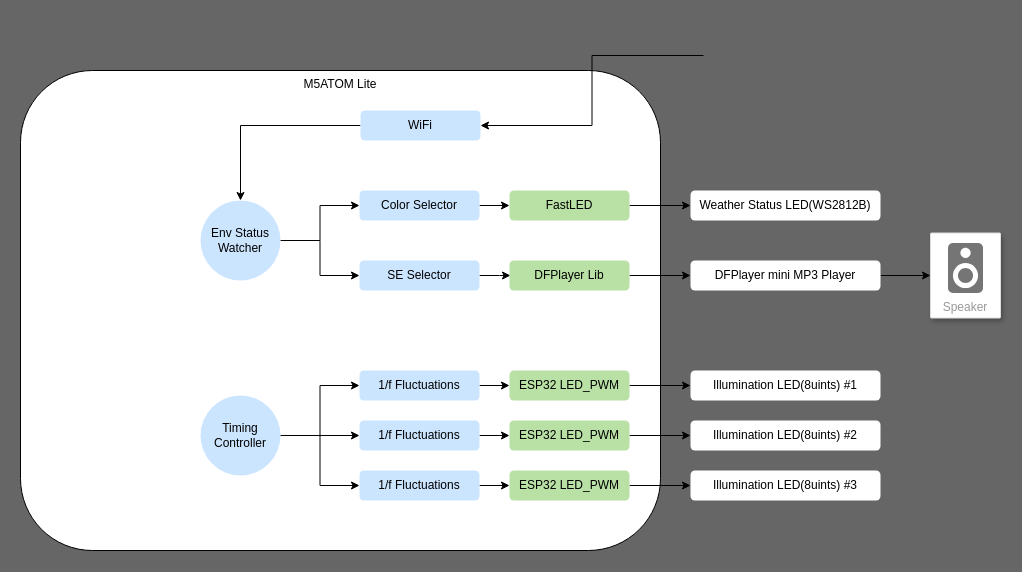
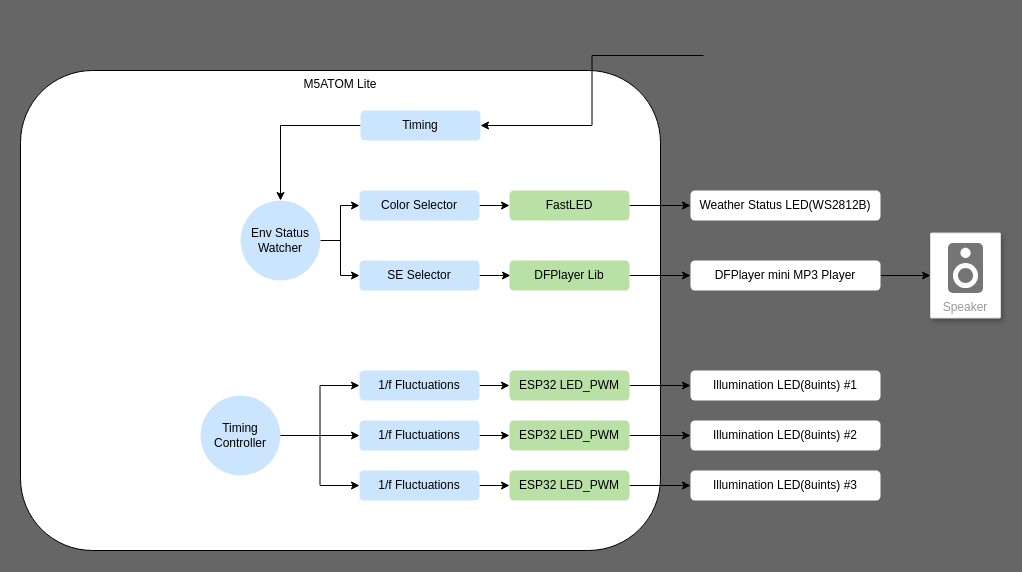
  <mxCell id="0" />
  <mxCell id="1" parent="0" />
  <mxCell id="2" value="M5ATOM Lite" style="rounded=1;whiteSpace=wrap;html=1;fillColor=#FFFFFF;align=center;verticalAlign=top;fontColor=#000000;strokeColor=#000000;" vertex="1" parent="1"><mxGeometry x="20" y="70" width="640" height="480" as="geometry" /></mxCell>
  <mxCell id="3" style="edgeStyle=orthogonalEdgeStyle;rounded=0;orthogonalLoop=1;jettySize=auto;html=1;entryX=1;entryY=0.5;entryDx=0;entryDy=0;strokeColor=#000000;" edge="1" parent="1" source="4" target="10"><mxGeometry relative="1" as="geometry" /></mxCell>
  <mxCell id="4" value="" style="shape=image;verticalLabelPosition=bottom;labelBackgroundColor=#ffffff;verticalAlign=top;aspect=fixed;imageAspect=0;image=https://home.openweathermap.org/assets/logo_white_cropped-011958e697955be95bdc4af6a4d1913dbf9df990cb9101a67c439879293f5947.png;" vertex="1" parent="1"><mxGeometry x="703.02" y="20" width="163.97" height="70" as="geometry" /></mxCell>
  <mxCell id="5" style="edgeStyle=orthogonalEdgeStyle;rounded=0;orthogonalLoop=1;jettySize=auto;html=1;entryX=0;entryY=0.5;entryDx=0;entryDy=0;strokeColor=#000000;fontColor=#000000;" edge="1" parent="1" source="6" target="26"><mxGeometry relative="1" as="geometry" /></mxCell>
  <mxCell id="6" value="ESP32 LED_PWM" style="rounded=1;whiteSpace=wrap;html=1;strokeColor=none;fillColor=#B9E0A5;fontColor=#000000;" vertex="1" parent="1"><mxGeometry x="509" y="370" width="120" height="30" as="geometry" /></mxCell>
  <mxCell id="7" style="edgeStyle=orthogonalEdgeStyle;rounded=0;orthogonalLoop=1;jettySize=auto;html=1;entryX=0;entryY=0.5;entryDx=0;entryDy=0;strokeColor=#000000;" edge="1" parent="1" source="8" target="6"><mxGeometry relative="1" as="geometry" /></mxCell>
  <mxCell id="8" value="1/f Fluctuations" style="rounded=1;whiteSpace=wrap;html=1;strokeColor=none;fontColor=#000000;fillColor=#CCE5FF;" vertex="1" parent="1"><mxGeometry x="359" y="370" width="120" height="30" as="geometry" /></mxCell>
  <mxCell id="9" style="edgeStyle=orthogonalEdgeStyle;rounded=0;orthogonalLoop=1;jettySize=auto;html=1;entryX=0.5;entryY=0;entryDx=0;entryDy=0;strokeColor=#000000;fontColor=#000000;" edge="1" parent="1" source="10" target="24"><mxGeometry relative="1" as="geometry" /></mxCell>
- <mxCell id="10" value="WiFi" style="rounded=1;whiteSpace=wrap;html=1;strokeColor=none;fontColor=#000000;fillColor=#CCE5FF;" vertex="1" parent="1"><mxGeometry x="360" y="110" width="120" height="30" as="geometry" /></mxCell>
+ <mxCell id="10" value="Timing" style="rounded=1;whiteSpace=wrap;html=1;strokeColor=none;fontColor=#000000;fillColor=#CCE5FF;" vertex="1" parent="1"><mxGeometry x="360" y="110" width="120" height="30" as="geometry" /></mxCell>
  <mxCell id="11" style="edgeStyle=orthogonalEdgeStyle;rounded=0;orthogonalLoop=1;jettySize=auto;html=1;entryX=0;entryY=0.5;entryDx=0;entryDy=0;strokeColor=#000000;fontColor=#000000;" edge="1" parent="1" source="12" target="27"><mxGeometry relative="1" as="geometry" /></mxCell>
  <mxCell id="12" value="ESP32 LED_PWM" style="rounded=1;whiteSpace=wrap;html=1;strokeColor=none;fillColor=#B9E0A5;fontColor=#000000;" vertex="1" parent="1"><mxGeometry x="509" y="420" width="120" height="30" as="geometry" /></mxCell>
  <mxCell id="13" style="edgeStyle=orthogonalEdgeStyle;rounded=0;orthogonalLoop=1;jettySize=auto;html=1;entryX=0;entryY=0.5;entryDx=0;entryDy=0;strokeColor=#000000;" edge="1" parent="1" source="14" target="12"><mxGeometry relative="1" as="geometry" /></mxCell>
  <mxCell id="14" value="1/f Fluctuations" style="rounded=1;whiteSpace=wrap;html=1;strokeColor=none;fontColor=#000000;fillColor=#CCE5FF;" vertex="1" parent="1"><mxGeometry x="359" y="420" width="120" height="30" as="geometry" /></mxCell>
  <mxCell id="15" style="edgeStyle=orthogonalEdgeStyle;rounded=0;orthogonalLoop=1;jettySize=auto;html=1;entryX=0;entryY=0.5;entryDx=0;entryDy=0;strokeColor=#000000;fontColor=#000000;" edge="1" parent="1" source="16" target="28"><mxGeometry relative="1" as="geometry" /></mxCell>
  <mxCell id="16" value="ESP32 LED_PWM" style="rounded=1;whiteSpace=wrap;html=1;strokeColor=none;fillColor=#B9E0A5;fontColor=#000000;" vertex="1" parent="1"><mxGeometry x="509" y="470" width="120" height="30" as="geometry" /></mxCell>
  <mxCell id="17" style="edgeStyle=orthogonalEdgeStyle;rounded=0;orthogonalLoop=1;jettySize=auto;html=1;entryX=0;entryY=0.5;entryDx=0;entryDy=0;strokeColor=#000000;" edge="1" parent="1" source="18" target="16"><mxGeometry relative="1" as="geometry" /></mxCell>
  <mxCell id="18" value="1/f Fluctuations" style="rounded=1;whiteSpace=wrap;html=1;strokeColor=none;fontColor=#000000;fillColor=#CCE5FF;" vertex="1" parent="1"><mxGeometry x="359" y="470" width="120" height="30" as="geometry" /></mxCell>
  <mxCell id="19" style="edgeStyle=orthogonalEdgeStyle;rounded=0;orthogonalLoop=1;jettySize=auto;html=1;entryX=0;entryY=0.5;entryDx=0;entryDy=0;strokeColor=#000000;fontColor=#000000;" edge="1" parent="1" source="20" target="29"><mxGeometry relative="1" as="geometry" /></mxCell>
  <mxCell id="20" value="FastLED" style="rounded=1;whiteSpace=wrap;html=1;strokeColor=none;fillColor=#B9E0A5;fontColor=#000000;" vertex="1" parent="1"><mxGeometry x="509" y="190" width="120" height="30" as="geometry" /></mxCell>
  <mxCell id="21" style="edgeStyle=orthogonalEdgeStyle;rounded=0;orthogonalLoop=1;jettySize=auto;html=1;strokeColor=none;" edge="1" parent="1" source="40" target="20"><mxGeometry relative="1" as="geometry" /></mxCell>
  <mxCell id="22" style="edgeStyle=orthogonalEdgeStyle;rounded=0;orthogonalLoop=1;jettySize=auto;html=1;entryX=0;entryY=0.5;entryDx=0;entryDy=0;strokeColor=#000000;fontColor=#000000;" edge="1" parent="1" source="24" target="36"><mxGeometry relative="1" as="geometry" /></mxCell>
  <mxCell id="23" style="edgeStyle=orthogonalEdgeStyle;rounded=0;orthogonalLoop=1;jettySize=auto;html=1;entryX=0;entryY=0.5;entryDx=0;entryDy=0;strokeColor=#000000;fontColor=#000000;" edge="1" parent="1" source="24" target="33"><mxGeometry relative="1" as="geometry" /></mxCell>
- <mxCell id="24" value="Env Status Watcher" style="ellipse;whiteSpace=wrap;html=1;aspect=fixed;strokeColor=none;fillColor=#CCE5FF;fontColor=#000000;" vertex="1" parent="1"><mxGeometry x="200" y="200" width="80" height="80" as="geometry" /></mxCell>
+ <mxCell id="24" value="Env Status Watcher" style="ellipse;whiteSpace=wrap;html=1;aspect=fixed;strokeColor=none;fillColor=#CCE5FF;fontColor=#000000;" vertex="1" parent="1"><mxGeometry x="240" y="200" width="80" height="80" as="geometry" /></mxCell>
  <mxCell id="25" value="" style="shape=image;verticalLabelPosition=bottom;labelBackgroundColor=#ffffff;verticalAlign=top;aspect=fixed;imageAspect=0;image=https://d2air1d4eqhwg2.cloudfront.net/images/6262/500x500/c65661f1-5822-4af4-a0bb-b40a57cfe7e0.png;" vertex="1" parent="1"><mxGeometry x="60" y="100" width="120" height="120" as="geometry" /></mxCell>
  <mxCell id="26" value="Illumination LED(8uints) #1" style="rounded=1;whiteSpace=wrap;html=1;strokeColor=none;fillColor=#FFFFFF;fontColor=#000000;" vertex="1" parent="1"><mxGeometry x="690" y="370" width="190" height="30" as="geometry" /></mxCell>
  <mxCell id="27" value="Illumination LED(8uints) #2" style="rounded=1;whiteSpace=wrap;html=1;strokeColor=none;fillColor=#FFFFFF;fontColor=#000000;" vertex="1" parent="1"><mxGeometry x="690" y="420" width="190" height="30" as="geometry" /></mxCell>
  <mxCell id="28" value="Illumination LED(8uints) #3" style="rounded=1;whiteSpace=wrap;html=1;strokeColor=none;fillColor=#FFFFFF;fontColor=#000000;" vertex="1" parent="1"><mxGeometry x="690" y="470" width="190" height="30" as="geometry" /></mxCell>
  <mxCell id="29" value="Weather Status LED(WS2812B)" style="rounded=1;whiteSpace=wrap;html=1;strokeColor=none;fillColor=#FFFFFF;fontColor=#000000;" vertex="1" parent="1"><mxGeometry x="690" y="190" width="190" height="30" as="geometry" /></mxCell>
  <mxCell id="30" style="edgeStyle=orthogonalEdgeStyle;rounded=0;orthogonalLoop=1;jettySize=auto;html=1;entryX=0;entryY=0.5;entryDx=0;entryDy=0;strokeColor=#000000;fontColor=#000000;" edge="1" parent="1" source="31" target="37"><mxGeometry relative="1" as="geometry" /></mxCell>
  <mxCell id="31" value="DFPlayer mini MP3 Player" style="rounded=1;whiteSpace=wrap;html=1;strokeColor=none;fillColor=#FFFFFF;fontColor=#000000;" vertex="1" parent="1"><mxGeometry x="690" y="260" width="190" height="30" as="geometry" /></mxCell>
  <mxCell id="32" style="edgeStyle=orthogonalEdgeStyle;rounded=0;orthogonalLoop=1;jettySize=auto;html=1;strokeColor=#000000;fontColor=#000000;" edge="1" parent="1" source="33"><mxGeometry relative="1" as="geometry"><mxPoint x="510" y="275" as="targetPoint" /></mxGeometry></mxCell>
  <mxCell id="33" value="SE Selector" style="rounded=1;whiteSpace=wrap;html=1;strokeColor=none;fillColor=#CCE5FF;fontColor=#000000;" vertex="1" parent="1"><mxGeometry x="359" y="260" width="120" height="30" as="geometry" /></mxCell>
  <mxCell id="34" style="edgeStyle=orthogonalEdgeStyle;rounded=0;orthogonalLoop=1;jettySize=auto;html=1;strokeColor=none;" edge="1" parent="1" source="24" target="33"><mxGeometry relative="1" as="geometry"><mxPoint x="280" y="205" as="sourcePoint" /><mxPoint x="509" y="205" as="targetPoint" /></mxGeometry></mxCell>
  <mxCell id="35" style="edgeStyle=orthogonalEdgeStyle;rounded=0;orthogonalLoop=1;jettySize=auto;html=1;entryX=0;entryY=0.5;entryDx=0;entryDy=0;strokeColor=#000000;fontColor=#000000;" edge="1" parent="1" source="36" target="20"><mxGeometry relative="1" as="geometry" /></mxCell>
  <mxCell id="36" value="Color Selector" style="rounded=1;whiteSpace=wrap;html=1;strokeColor=none;fillColor=#CCE5FF;fontColor=#000000;" vertex="1" parent="1"><mxGeometry x="359" y="190" width="120" height="30" as="geometry" /></mxCell>
  <mxCell id="37" value="Speaker" style="strokeColor=#dddddd;shadow=1;strokeWidth=1;rounded=1;absoluteArcSize=1;arcSize=2;labelPosition=center;verticalLabelPosition=middle;align=center;verticalAlign=bottom;spacingLeft=0;fontColor=#999999;fontSize=12;whiteSpace=wrap;spacingBottom=2;fillColor=#FFFFFF;" vertex="1" parent="1"><mxGeometry x="930" y="232.5" width="70" height="85" as="geometry" /></mxCell>
  <mxCell id="38" value="" style="dashed=0;connectable=0;html=1;fillColor=#757575;strokeColor=none;shape=mxgraph.gcp2.speaker;part=1;" vertex="1" parent="37"><mxGeometry x="0.5" width="35" height="50" relative="1" as="geometry"><mxPoint x="-17.5" y="10" as="offset" /></mxGeometry></mxCell>
  <mxCell id="39" style="edgeStyle=orthogonalEdgeStyle;rounded=0;orthogonalLoop=1;jettySize=auto;html=1;entryX=0;entryY=0.5;entryDx=0;entryDy=0;strokeColor=#000000;fontColor=#000000;" edge="1" parent="1" source="40" target="31"><mxGeometry relative="1" as="geometry" /></mxCell>
  <mxCell id="40" value="DFPlayer Lib" style="rounded=1;whiteSpace=wrap;html=1;strokeColor=none;fillColor=#B9E0A5;fontColor=#000000;" vertex="1" parent="1"><mxGeometry x="509" y="260" width="120" height="30" as="geometry" /></mxCell>
  <mxCell id="41" style="edgeStyle=orthogonalEdgeStyle;rounded=0;orthogonalLoop=1;jettySize=auto;html=1;strokeColor=none;" edge="1" parent="1" source="33" target="40"><mxGeometry relative="1" as="geometry"><mxPoint x="479" y="275" as="sourcePoint" /><mxPoint x="569" y="220" as="targetPoint" /></mxGeometry></mxCell>
  <mxCell id="42" style="edgeStyle=orthogonalEdgeStyle;rounded=0;orthogonalLoop=1;jettySize=auto;html=1;entryX=0;entryY=0.5;entryDx=0;entryDy=0;strokeColor=#000000;fontColor=#000000;" edge="1" parent="1" source="45" target="8"><mxGeometry relative="1" as="geometry" /></mxCell>
  <mxCell id="43" style="edgeStyle=orthogonalEdgeStyle;rounded=0;orthogonalLoop=1;jettySize=auto;html=1;entryX=0;entryY=0.5;entryDx=0;entryDy=0;strokeColor=#000000;fontColor=#000000;" edge="1" parent="1" source="45" target="14"><mxGeometry relative="1" as="geometry" /></mxCell>
  <mxCell id="44" style="edgeStyle=orthogonalEdgeStyle;rounded=0;orthogonalLoop=1;jettySize=auto;html=1;entryX=0;entryY=0.5;entryDx=0;entryDy=0;strokeColor=#000000;fontColor=#000000;" edge="1" parent="1" source="45" target="18"><mxGeometry relative="1" as="geometry" /></mxCell>
  <mxCell id="45" value="Timing Controller" style="ellipse;whiteSpace=wrap;html=1;aspect=fixed;strokeColor=none;fillColor=#CCE5FF;fontColor=#000000;" vertex="1" parent="1"><mxGeometry x="200" y="395" width="80" height="80" as="geometry" /></mxCell>
